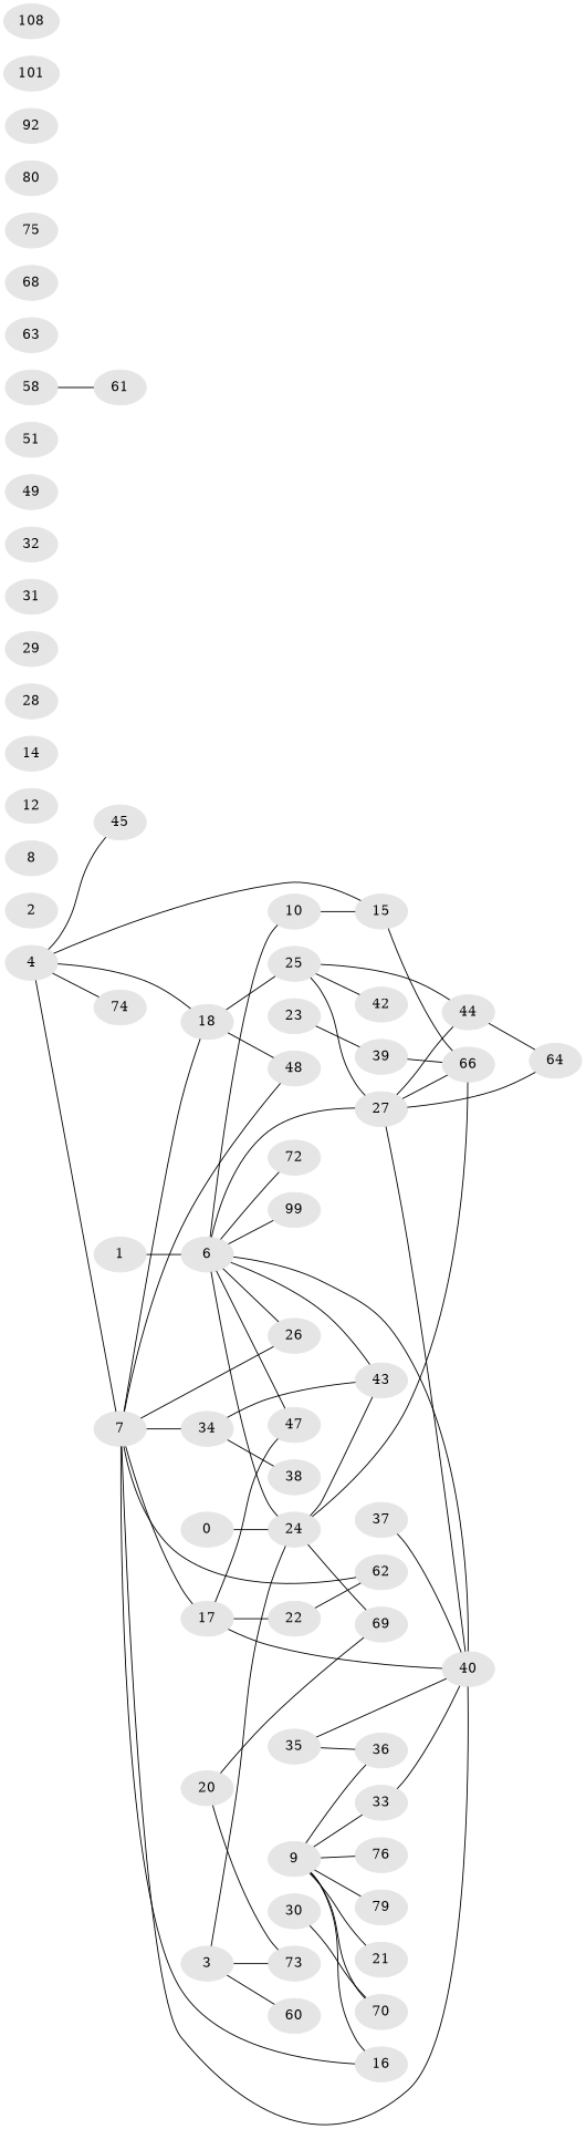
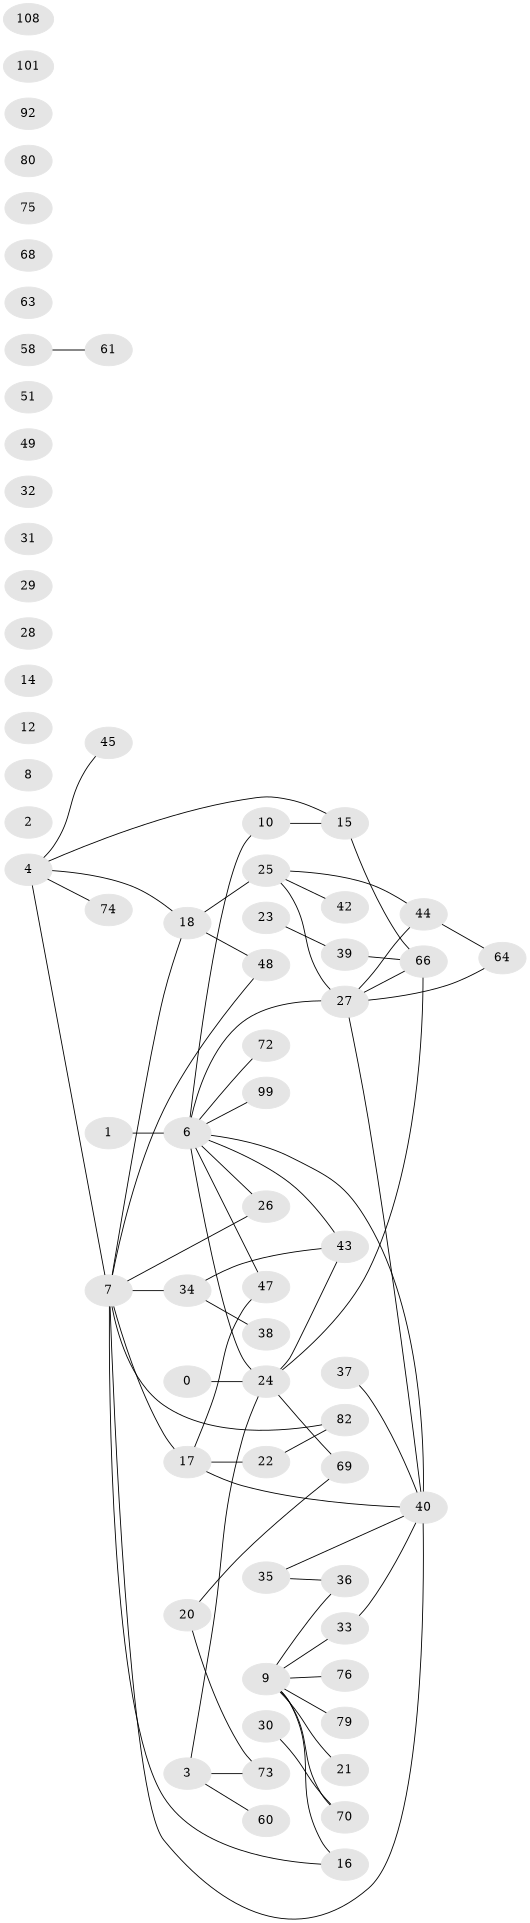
  graph {
    rankdir=LR
    node [color=gray90 style=filled]
    1 [super="+11"]
    6 [super="+52+19+54+94"]
    24 [super="+105+93"]
    27 [super="+41+59"]
    10
    26 [super="+84+77"]
    40
    43
    47 [super="+86"]
    72
    99
    2
    3 [super="+107"]
    60
    73
    66
    69
    4 [super="+13+57"]
    7 [super="+50"]
    15
    18 [super="+71+78"]
    45 [super="+111"]
    74
    16
    17 [super="+89"]
    34 [super="+56"]
    48 [super="+109"]
-   62
+   62 [label=82]
    25 [super="+65"]
    44 [super="+46"]
    64
    n32 [label=0]
    22 [super="+102"]
    38
    8
    9 [super="+55"]
    21
    33 [super="+104"]
    36 [super="+98+90"]
    70
    76
    79
    12
    14
    42 [super="+88"]
    20
    23 [super="+67"]
    39
    28
    29
    30
    31
    32 [super="+85"]
    35 [super="+53"]
    37
    49
    51
    61 [super="+95"]
    58
    63
    68
    75
    80
    92
    101
    108
    1 -- 6
    6 -- 24
    6 -- 27
    6 -- 10
    6 -- 26
    6 -- 40
    6 -- 43
    6 -- 47
    6 -- 72
    6 -- 99
    24 -- 43
    24 -- 66
    24 -- 69
    27 -- 40
    27 -- 66
    27 -- 44
    27 -- 64
    10 -- 15
    3 -- 24
    3 -- 60
    3 -- 73
    4 -- 7
    4 -- 15
    4 -- 18
    4 -- 45
    4 -- 74
    7 -- 26
    7 -- 40
    7 -- 18
    7 -- 16
    7 -- 17
    7 -- 34
    7 -- 48
    7 -- 62
    15 -- 66
    18 -- 48
    18 -- 25
    17 -- 40
    17 -- 47
    17 -- 22
    34 -- 43
    34 -- 38
    25 -- 27
    25 -- 44
    25 -- 42
    44 -- 64
    n32 -- 24
    22 -- 62
    9 -- 16
    9 -- 21
    9 -- 33
    9 -- 36
    9 -- 70
    9 -- 76
    9 -- 79
    33 -- 40
    20 -- 73
    20 -- 69
    23 -- 39
    39 -- 66
    30 -- 70
    35 -- 40
    35 -- 36
    37 -- 40
    58 -- 61
  }
